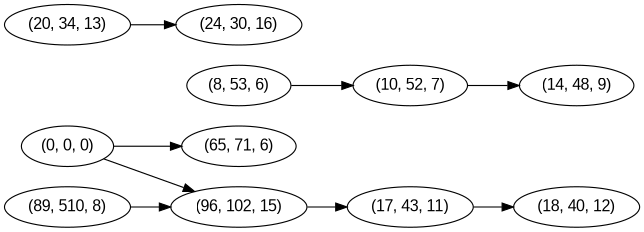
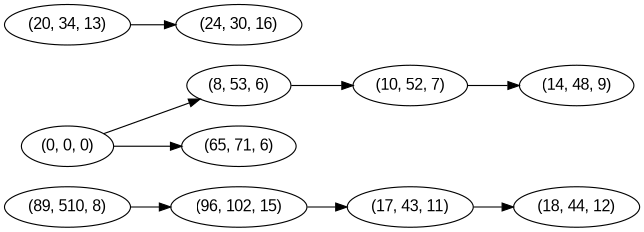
  digraph {
    fontname="Liberation Sans"
    rankdir=LR
    node [fontname="Liberation Sans"]
    edge [fontname="Liberation Sans"]
    "(0, 0, 0)"
    "(8, 53, 6)"
    "(65, 71, 6)"
    "(10, 52, 7)"
    "(14, 48, 9)"
    "(17, 43, 11)"
-   "(18, 40, 12)"
+   "(18, 40, 12)" [label="(18, 44, 12)"]
    "(20, 34, 13)"
    "(24, 30, 16)"
    n10 [label="(89, 510, 8)"]
    "(96, 102, 15)"
-   "(0, 0, 0)" -> "(96, 102, 15)"
+   "(0, 0, 0)" -> "(8, 53, 6)"
    "(0, 0, 0)" -> "(65, 71, 6)"
    "(8, 53, 6)" -> "(10, 52, 7)"
    "(10, 52, 7)" -> "(14, 48, 9)"
    "(17, 43, 11)" -> "(18, 40, 12)"
    "(20, 34, 13)" -> "(24, 30, 16)"
    n10 -> "(96, 102, 15)"
    "(96, 102, 15)" -> "(17, 43, 11)"
  }
